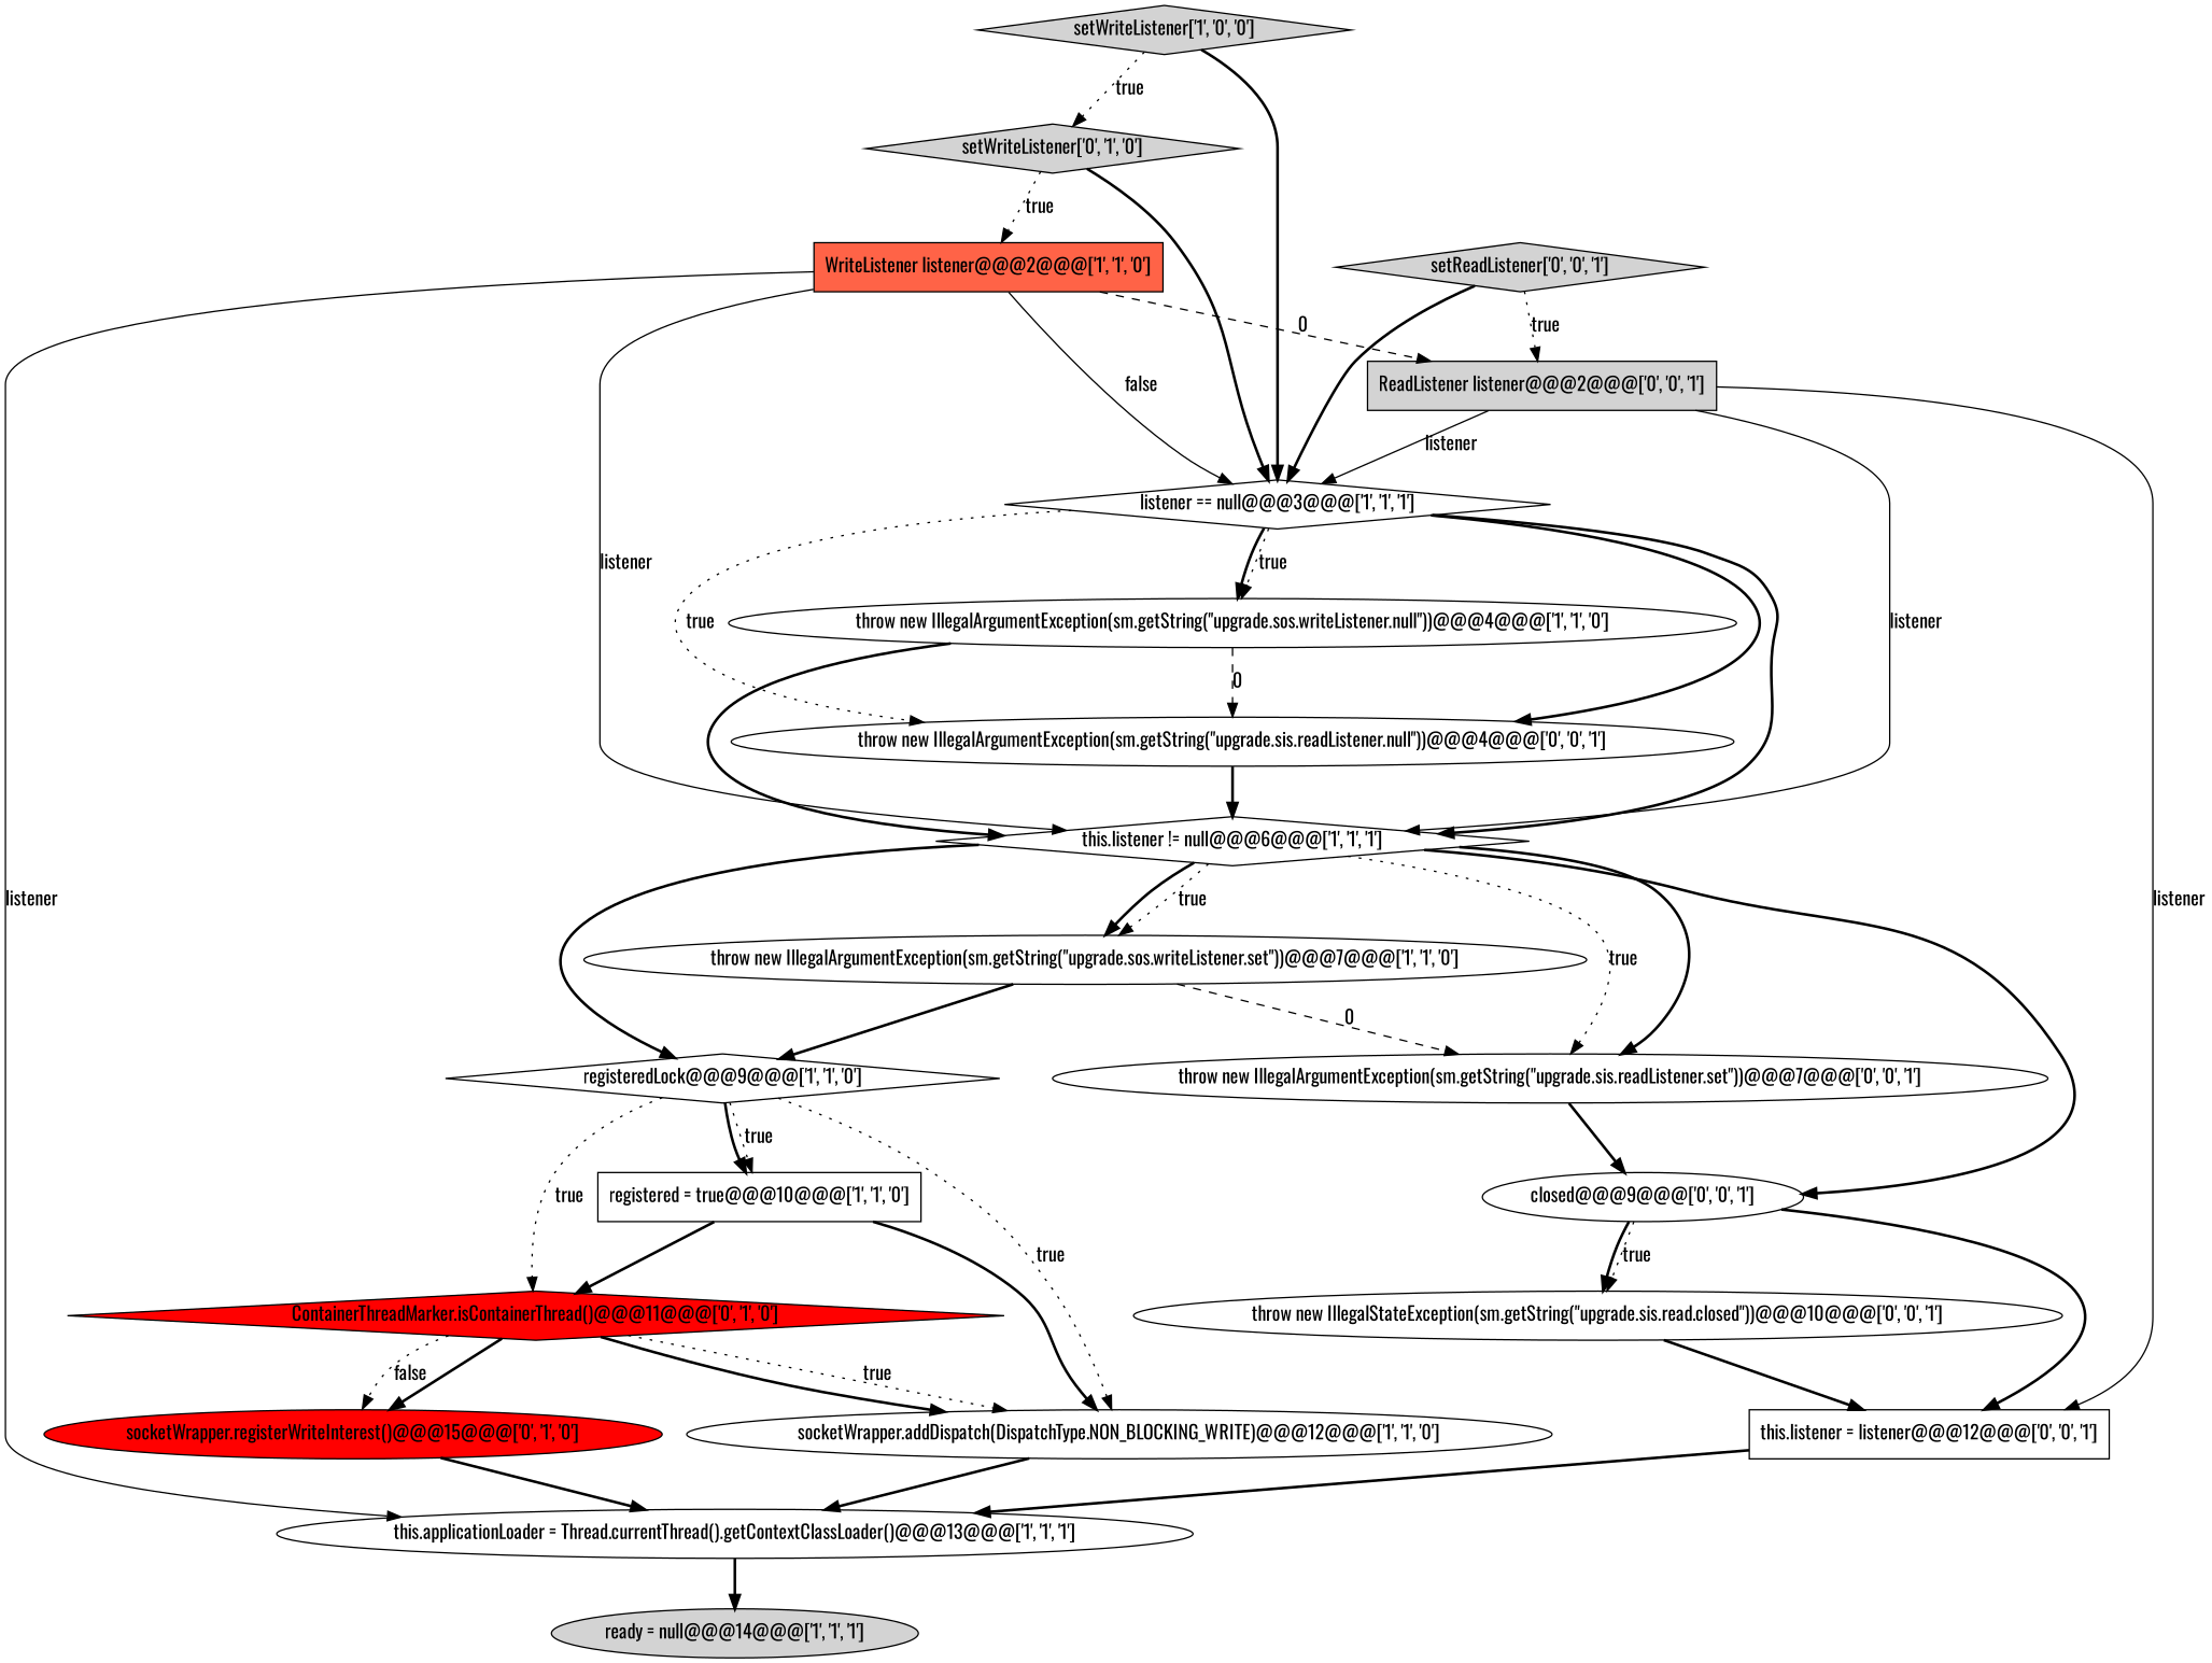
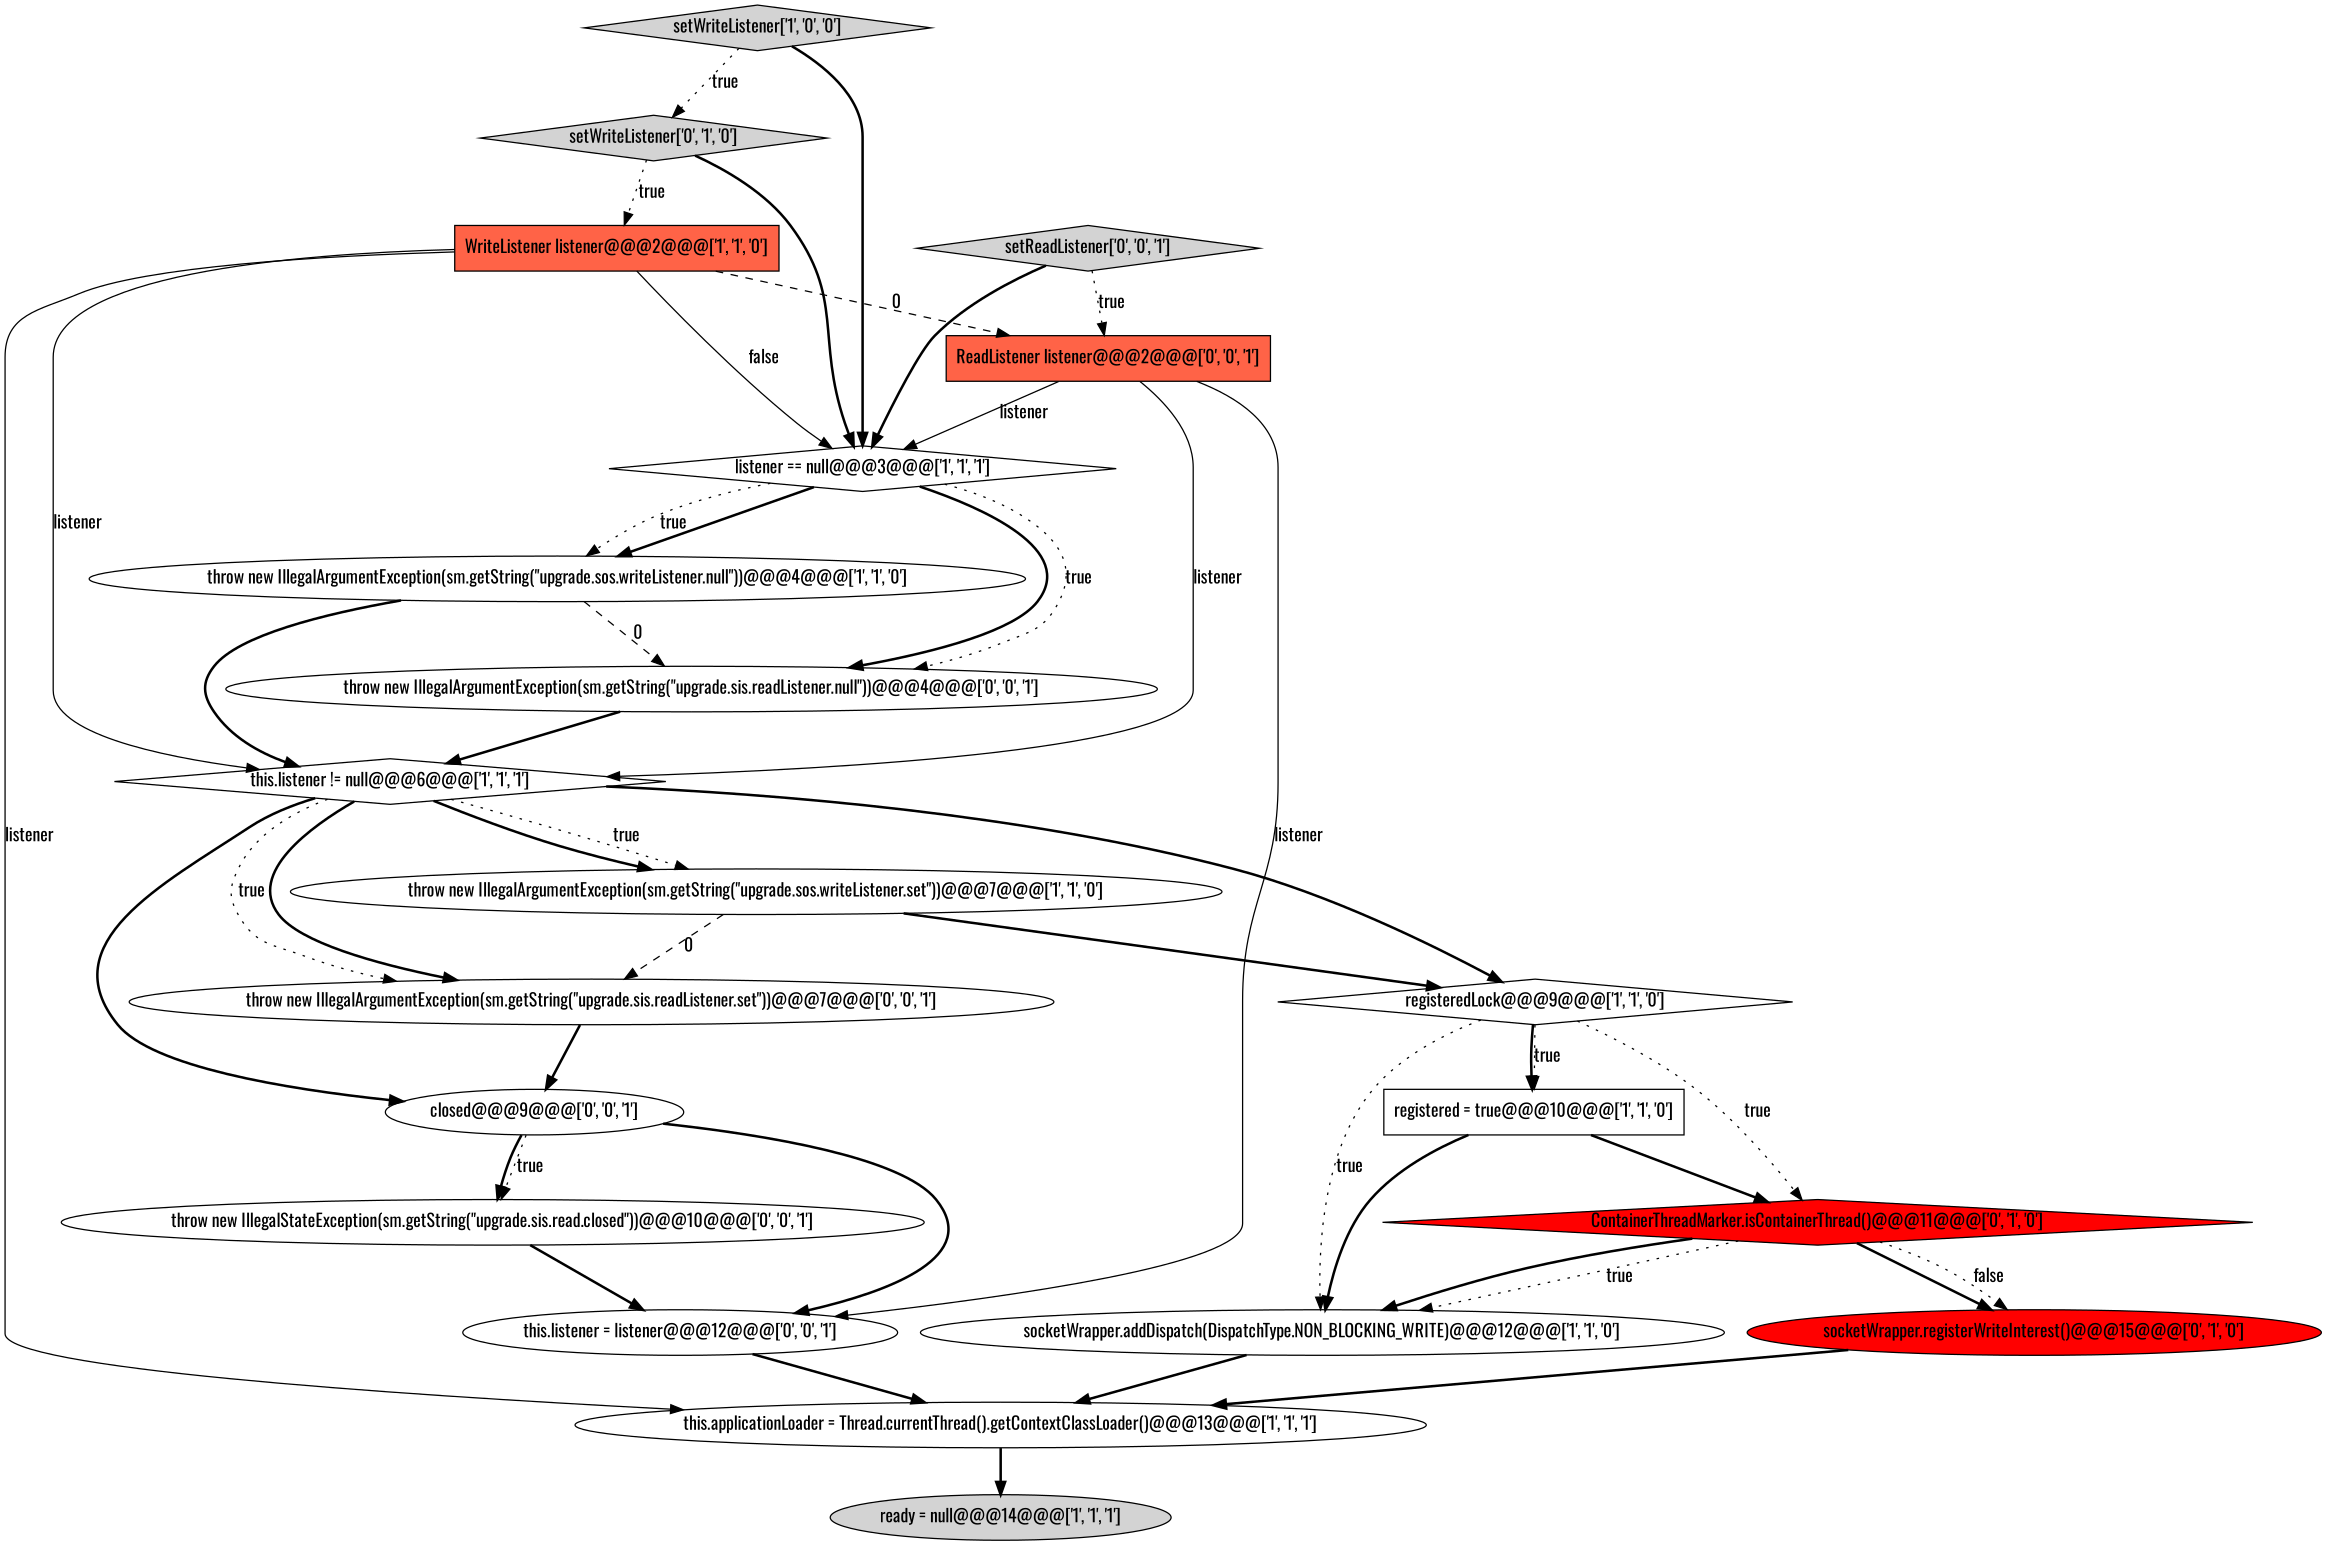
  digraph {
    fontname=Oswald
    node [fillcolor=white fontname=Oswald shape=ellipse style=filled]
    edge [fontname=Oswald style=bold]
    n1 [fillcolor=red label="socketWrapper.registerWriteInterest()@@@15@@@['0', '1', '0']"]
    n2 [label="this.applicationLoader = Thread.currentThread().getContextClassLoader()@@@13@@@['1', '1', '1']"]
    n3 [fillcolor=lightgray label="ready = null@@@14@@@['1', '1', '1']"]
    n4 [label="throw new IllegalArgumentException(sm.getString(\"upgrade.sis.readListener.set\"))@@@7@@@['0', '0', '1']"]
    n5 [label="closed@@@9@@@['0', '0', '1']"]
-   n6 [label="this.listener = listener@@@12@@@['0', '0', '1']" shape=box]
+   n6 [label="this.listener = listener@@@12@@@['0', '0', '1']"]
    n7 [label="throw new IllegalStateException(sm.getString(\"upgrade.sis.read.closed\"))@@@10@@@['0', '0', '1']"]
    n8 [label="registered = true@@@10@@@['1', '1', '0']" shape=box]
    n9 [fillcolor=red label="ContainerThreadMarker.isContainerThread()@@@11@@@['0', '1', '0']" shape=diamond]
    n10 [label="socketWrapper.addDispatch(DispatchType.NON_BLOCKING_WRITE)@@@12@@@['1', '1', '0']"]
    n11 [label="throw new IllegalArgumentException(sm.getString(\"upgrade.sis.readListener.null\"))@@@4@@@['0', '0', '1']"]
    n12 [label="this.listener != null@@@6@@@['1', '1', '1']" shape=diamond]
    n13 [label="registeredLock@@@9@@@['1', '1', '0']" shape=diamond]
    n14 [label="throw new IllegalArgumentException(sm.getString(\"upgrade.sos.writeListener.set\"))@@@7@@@['1', '1', '0']"]
    n15 [label="throw new IllegalArgumentException(sm.getString(\"upgrade.sos.writeListener.null\"))@@@4@@@['1', '1', '0']"]
    n16 [fillcolor=lightgray label="setWriteListener['1', '0', '0']" shape=diamond]
    n17 [label="listener == null@@@3@@@['1', '1', '1']" shape=diamond]
    n18 [fillcolor=lightgray label="setWriteListener['0', '1', '0']" shape=diamond]
    n19 [fillcolor=tomato label="WriteListener listener@@@2@@@['1', '1', '0']" shape=box]
-   n20 [fillcolor=lightgray label="ReadListener listener@@@2@@@['0', '0', '1']" shape=box]
+   n20 [fillcolor=tomato label="ReadListener listener@@@2@@@['0', '0', '1']" shape=box]
    n21 [fillcolor=lightgray label="setReadListener['0', '0', '1']" shape=diamond]
    n1 -> n2
    n2 -> n3
    n4 -> n5
    n5 -> n6
    n5 -> n7
    n5 -> n7 [label=true style=dotted]
    n6 -> n2
    n7 -> n6
    n8 -> n9
    n8 -> n10
    n9 -> n1
    n9 -> n1 [label=false style=dotted]
    n9 -> n10 [label=true style=dotted]
    n9 -> n10
    n10 -> n2
    n11 -> n12
    n12 -> n4
    n12 -> n4 [label=true style=dotted]
    n12 -> n5
    n12 -> n13
    n12 -> n14
    n12 -> n14 [label=true style=dotted]
    n13 -> n8
    n13 -> n8 [label=true style=dotted]
    n13 -> n9 [label=true style=dotted]
    n13 -> n10 [label=true style=dotted]
    n14 -> n4 [label=0 style=dashed]
    n14 -> n13
    n15 -> n11 [label=0 style=dashed]
    n15 -> n12
    n16 -> n17
    n16 -> n18 [label=true style=dotted]
    n17 -> n11
    n17 -> n11 [label=true style=dotted]
-   n17 -> n12
    n17 -> n15
    n17 -> n15 [label=true style=dotted]
    n18 -> n17
    n18 -> n19 [label=true style=dotted]
    n19 -> n2 [label=listener style=solid]
    n19 -> n12 [label=listener style=solid]
    n19 -> n17 [label=false style=solid]
    n19 -> n20 [label=0 style=dashed]
    n20 -> n6 [label=listener style=solid]
    n20 -> n12 [label=listener style=solid]
    n20 -> n17 [label=listener style=solid]
    n21 -> n17
    n21 -> n20 [label=true style=dotted]
  }
